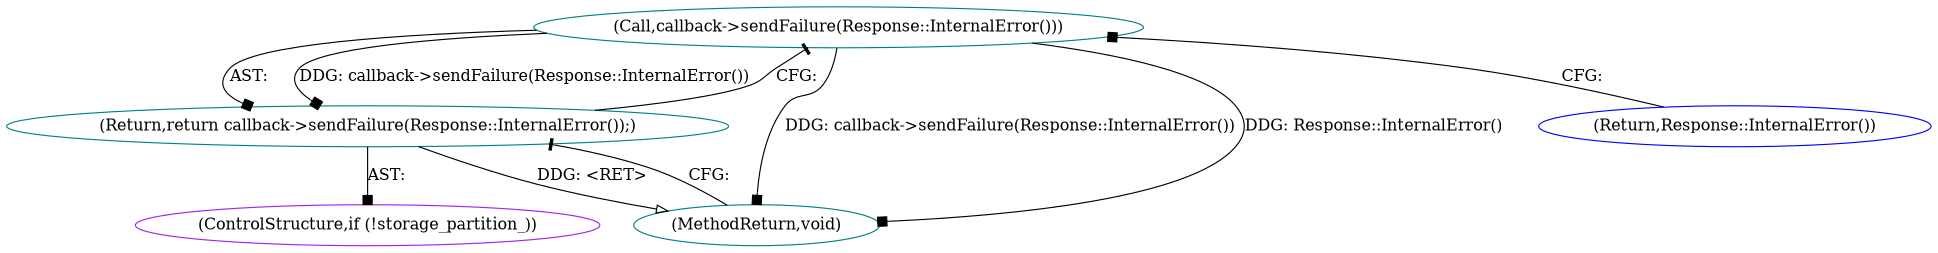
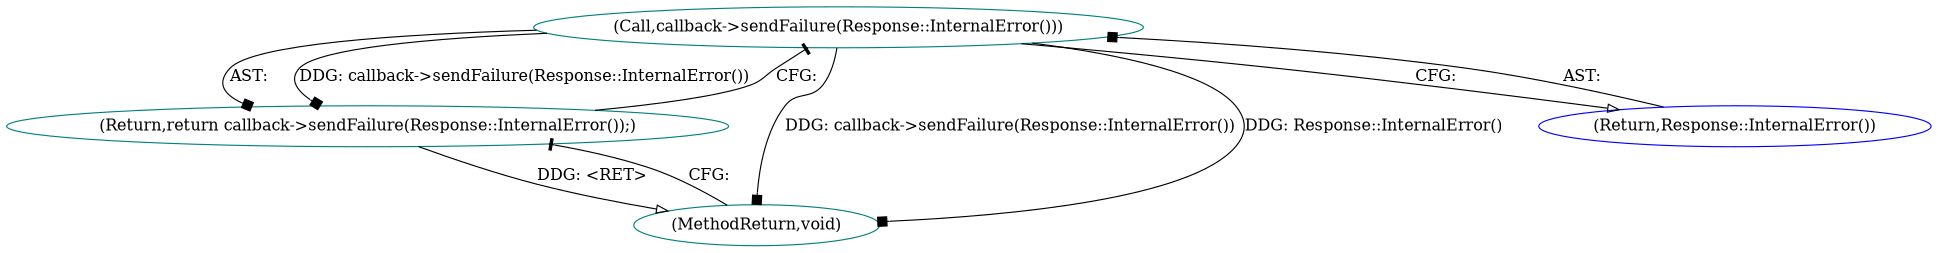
  digraph {
    node [color=teal]
    edge [arrowhead=box]
    n1 [label="(Call,callback->sendFailure(Response::InternalError()))"]
    n2 [label="(Return,return callback->sendFailure(Response::InternalError());)"]
    n3 [label="(MethodReturn,void)"]
    n4 [color=blue label="(Return,Response::InternalError())"]
-   n5 [color=purple label="(ControlStructure,if (!storage_partition_))"]
    n1 -> n2 [label="AST: "]
    n1 -> n2 [label="DDG: callback->sendFailure(Response::InternalError())"]
    n1 -> n3 [label="DDG: callback->sendFailure(Response::InternalError())"]
    n1 -> n3 [label="DDG: Response::InternalError()"]
+   n1 -> n4 [arrowhead=onormal label="CFG: "]
    n2 -> n1 [arrowhead=tee label="CFG: "]
    n2 -> n3 [arrowhead=onormal label="DDG: <RET>"]
-   n2 -> n5 [label="AST: "]
    n3 -> n2 [arrowhead=tee label="CFG: "]
-   n4 -> n1 [label="CFG: "]
+   n4 -> n1 [label="AST: "]
  }
